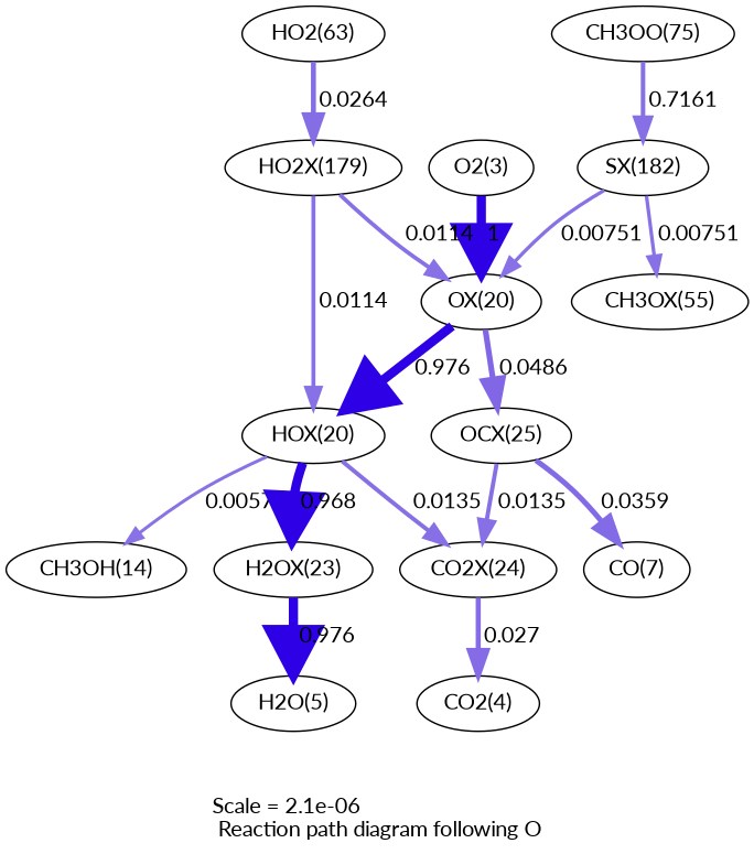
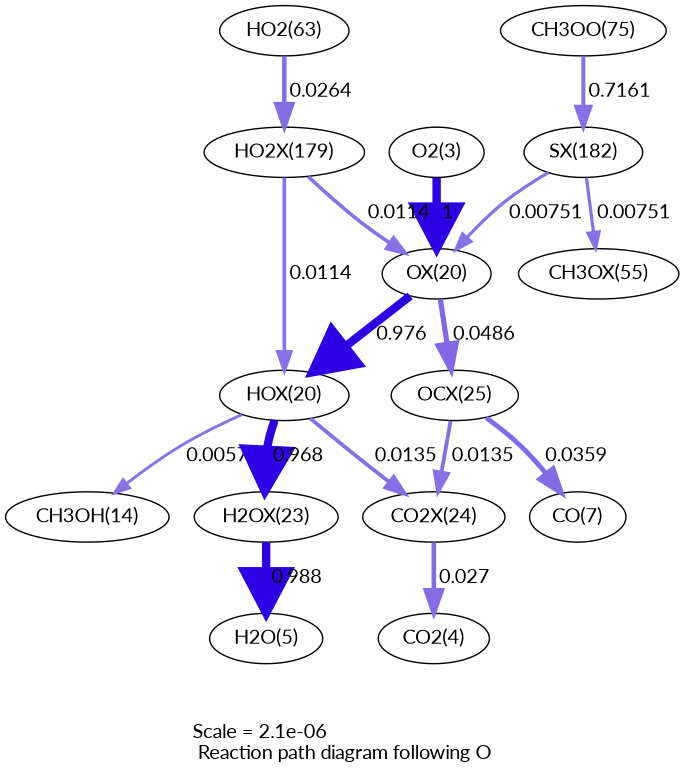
  digraph {
    fontname=Lato
    label="Scale = 2.1e-06\l Reaction path diagram following O"
    node [fontname=Lato]
    edge [arrowsize=3 color="0.7, 0.514, 0.9" fontname=Lato penwidth=5.98]
    n1 [label="O2(3)"]
    n2 [label="OX(20)"]
    n3 [label="HOX(20)"]
    n4 [label="OCX(25)"]
    n5 [label="CH3OH(14)"]
    n6 [label="H2OX(23)"]
    n7 [label="CO2X(24)"]
    n8 [label="CO(7)"]
    n9 [label="H2O(5)"]
    n10 [label="CO2(4)"]
    n11 [label="SX(182)"]
    n12 [label="CH3OX(55)"]
    n13 [label="HO2X(179)"]
    n14 [label="CH3OO(75)"]
    n15 [label="HO2(63)"]
    n1 -> n2 [color="0.7, 1.5, 0.9" label=" 1" penwidth=6]
    n2 -> n3 [arrowsize=2.99 color="0.7, 1.48, 0.9" label=" 0.976"]
    n2 -> n4 [arrowsize=1.86 color="0.7, 0.549, 0.9" label=" 0.0486" penwidth=3.72]
    n3 -> n5 [arrowsize=1.06 color="0.7, 0.506, 0.9" label=" 0.00579" penwidth=2.11]
    n3 -> n6 [arrowsize=2.99 color="0.7, 1.47, 0.9" label=" 0.968"]
    n3 -> n7 [arrowsize=1.38 label=" 0.0135" penwidth=2.75]
    n4 -> n7 [arrowsize=1.38 label=" 0.0135" penwidth=2.75]
    n4 -> n8 [arrowsize=1.74 color="0.7, 0.536, 0.9" label=" 0.0359" penwidth=3.49]
-   n6 -> n9 [color="0.7, 1.49, 0.9" label=" 0.976" penwidth=5.99]
+   n6 -> n9 [color="0.7, 1.49, 0.9" label=" 0.988" penwidth=5.99]
    n7 -> n10 [arrowsize=1.64 color="0.7, 0.527, 0.9" label=" 0.027" penwidth=3.27]
    n11 -> n2 [arrowsize=1.15 color="0.7, 0.508, 0.9" label=" 0.00751" penwidth=2.31]
    n11 -> n12 [arrowsize=1.15 color="0.7, 0.508, 0.9" label=" 0.00751" penwidth=2.31]
    n13 -> n2 [arrowsize=1.31 color="0.7, 0.511, 0.9" label=" 0.0114" penwidth=2.62]
    n13 -> n3 [arrowsize=1.31 color="0.7, 0.511, 0.9" label=" 0.0114" penwidth=2.62]
    n14 -> n11 [arrowsize=1.44 color="0.7, 0.516, 0.9" label=" 0.7161" penwidth=2.88]
    n15 -> n13 [arrowsize=1.63 color="0.7, 0.526, 0.9" label=" 0.0264" penwidth=3.26]
  }
